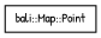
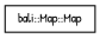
  digraph {
    rankdir=LR
    fontname="Patrick Hand"
-   n1 [color=black fillcolor=white fontname="Patrick Hand" fontsize=10 height=0.2 label="bali::Map::Point" shape=record style=filled width=0.4]
+   n1 [color=black fillcolor=white fontname="Patrick Hand" fontsize=10 height=0.2 label="bali::Map::Map" shape=record style=filled width=0.4]
  }
